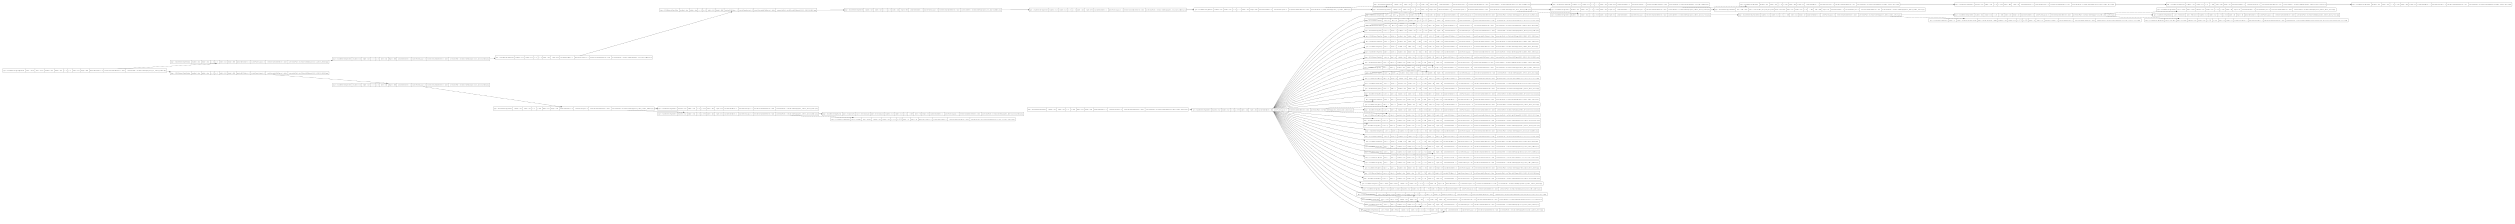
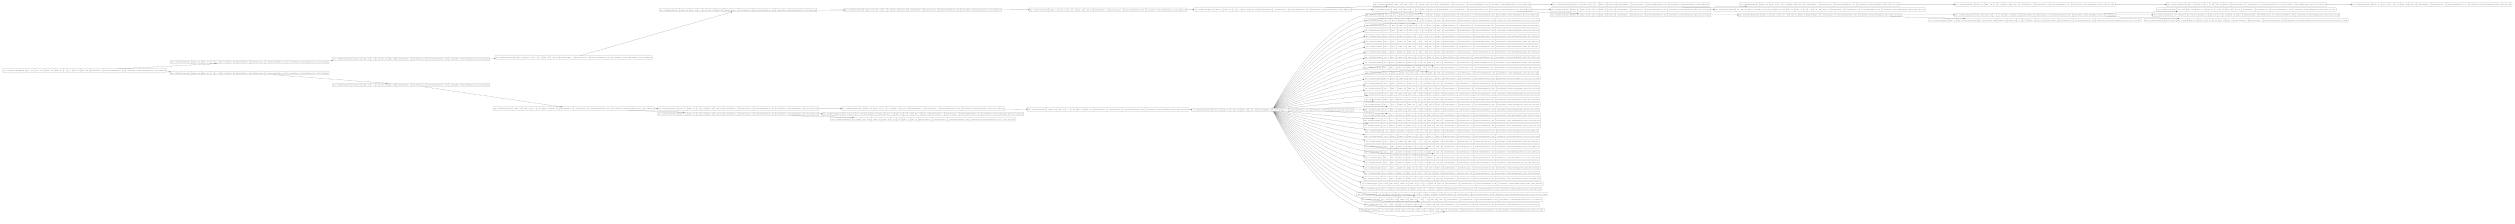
  digraph {
    rankdir=LR
    node [fontname=Arial shape=record]
    n1 [label="{type = XCUIElementTypeApplication\l|name = To Do\l|label = To Do\l|enabled = true\l|visible = true\l|x = 0\l|y = 0\l|width = 414\l|height = 896\l|numberOfChildren = 3\l|eventGeneratedOnElement = false \l|screenshotPath = msToDo-edit/S2/pngs/0.0_0.0_1242.0_2688.0.png\l}"]
    n2 [label="{type = XCUIElementTypeWindow\l|enabled = true\l|visible = true\l|x = 0\l|y = 0\l|width = 414\l|height = 896\l|numberOfChildren = 1\l|numInParentLayout = 0\l|eventGeneratedOnElement = false \l|screenshotPath = msToDo-edit/S2/pngs/0.0_0.0_1242.0_2688.0.png\l}"]
    n3 [label="{type = XCUIElementTypeWindow\l|enabled = true\l|visible = true\l|x = 0\l|y = 0\l|width = 414\l|height = 896\l|numberOfChildren = 1\l|numInParentLayout = 2\l|eventGeneratedOnElement = false \l|screenshotPath = msToDo-edit/S2/pngs/0.0_0.0_1242.0_2688.0.png\l}"]
    n4 [label="{type = XCUIElementTypeOther\l|enabled = true\l|visible = true\l|x = 0\l|y = 0\l|width = 414\l|height = 896\l|numberOfChildren = 1\l|numInParentLayout = 0\l|eventGeneratedOnElement = false \l|screenshotPath = msToDo-edit/S2/pngs/0.0_0.0_1242.0_2688.0.png\l}"]
    n5 [label="{type = XCUIElementTypeOther\l|enabled = true\l|visible = true\l|x = 0\l|y = 0\l|width = 414\l|height = 896\l|numberOfChildren = 1\l|numInParentLayout = 0\l|eventGeneratedOnElement = false \l|screenshotPath = msToDo-edit/S2/pngs/0.0_0.0_1242.0_2688.0.png\l}"]
    n6 [label="{type = XCUIElementTypeOther\l|enabled = true\l|visible = true\l|x = 0\l|y = 0\l|width = 414\l|height = 896\l|numberOfChildren = 1\l|numInParentLayout = 0\l|eventGeneratedOnElement = false \l|screenshotPath = msToDo-edit/S2/pngs/0.0_0.0_1242.0_2688.0.png\l}"]
    n7 [label="{type = XCUIElementTypeOther\l|enabled = true\l|visible = true\l|x = 0\l|y = 595\l|width = 414\l|height = 301\l|numberOfChildren = 3\l|numInParentLayout = 0\l|eventGeneratedOnElement = false \l|screenshotPath = msToDo-edit/S2/pngs/0.0_1785.0_1242.0_2688.0.png\l}"]
    n8 [label="{type = XCUIElementTypeOther\l|enabled = true\l|visible = true\l|x = 0\l|y = 0\l|width = 414\l|height = 896\l|numberOfChildren = 1\l|numInParentLayout = 0\l|eventGeneratedOnElement = false \l|screenshotPath = msToDo-edit/S2/pngs/0.0_0.0_1242.0_2688.0.png\l}"]
    n9 [label="{type = XCUIElementTypeOther\l|enabled = true\l|visible = true\l|x = 0\l|y = 595\l|width = 414\l|height = 243\l|numberOfChildren = 1\l|numInParentLayout = 1\l|eventGeneratedOnElement = false \l|screenshotPath = msToDo-edit/S2/pngs/0.0_1785.0_1242.0_2514.0.png\l}"]
    n10 [label="{type = XCUIElementTypeOther\l|enabled = true\l|visible = true\l|x = 0\l|y = 595\l|width = 414\l|height = 301\l|numberOfChildren = 2\l|numInParentLayout = 2\l|eventGeneratedOnElement = false \l|screenshotPath = msToDo-edit/S2/pngs/0.0_1785.0_1242.0_2688.0.png\l}"]
    n11 [label="{type = XCUIElementTypeOther\l|enabled = true\l|visible = true\l|x = 0\l|y = 0\l|width = 414\l|height = 896\l|numberOfChildren = 3\l|numInParentLayout = 0\l|eventGeneratedOnElement = false \l|screenshotPath = msToDo-edit/S2/pngs/0.0_0.0_1242.0_2688.0.png\l}"]
+   n12 [label="{type = XCUIElementTypeKeyboard\l|enabled = true\l|visible = true\l|x = 0\l|y = 595\l|width = 414\l|height = 243\l|numberOfChildren = 1\l|numInParentLayout = 0\l|eventGeneratedOnElement = false \l|screenshotPath = msToDo-edit/S2/pngs/0.0_1785.0_1242.0_2514.0.png\l}"]
    n13 [label="{type = XCUIElementTypeButton\l|value = English (US)\l|name = Next keyboard\l|label = Next keyboard\l|enabled = true\l|visible = true\l|x = 2\l|y = 829\l|width = 78\l|height = 66\l|numberOfChildren = 1\l|numInParentLayout = 0\l|eventGeneratedOnElement = false \l|screenshotPath = msToDo-edit/S2/pngs/6.0_2487.0_240.0_2685.0.png\l}"]
    n14 [label="{type = XCUIElementTypeButton\l|name = dictation\l|label = Dictate\l|enabled = true\l|visible = true\l|x = 334\l|y = 829\l|width = 78\l|height = 66\l|numberOfChildren = 1\l|numInParentLayout = 1\l|eventGeneratedOnElement = false \l|screenshotPath = msToDo-edit/S2/pngs/1002.0_2487.0_1236.0_2685.0.png\l}"]
    n15 [label="{type = XCUIElementTypeOther\l|enabled = true\l|visible = true\l|x = 0\l|y = 0\l|width = 414\l|height = 896\l|numberOfChildren = 1\l|numInParentLayout = 1\l|eventGeneratedOnElement = false \l|screenshotPath = msToDo-edit/S2/pngs/0.0_0.0_1242.0_2688.0.png\l}"]
    n16 [label="{type = XCUIElementTypeOther\l|enabled = true\l|visible = true\l|x = 0\l|y = 595\l|width = 414\l|height = 243\l|numberOfChildren = 1\l|numInParentLayout = 0\l|eventGeneratedOnElement = false \l|screenshotPath = msToDo-edit/S2/pngs/0.0_1785.0_1242.0_2514.0.png\l}"]
    n17 [label="{type = XCUIElementTypeOther\l|enabled = true\l|visible = true\l|x = 0\l|y = 0\l|width = 414\l|height = 896\l|numberOfChildren = 2\l|numInParentLayout = 0\l|eventGeneratedOnElement = false \l|screenshotPath = msToDo-edit/S2/pngs/0.0_0.0_1242.0_2688.0.png\l}"]
    n18 [label="{type = XCUIElementTypeOther\l|enabled = true\l|visible = true\l|x = 0\l|y = 595\l|width = 414\l|height = 243\l|numberOfChildren = 38\l|numInParentLayout = 0\l|eventGeneratedOnElement = false \l|screenshotPath = msToDo-edit/S2/pngs/0.0_1785.0_1242.0_2514.0.png\l}"]
    n19 [label="{type = XCUIElementTypeOther\l|enabled = true\l|visible = true\l|x = 0\l|y = 0\l|width = 414\l|height = 896\l|numberOfChildren = 2\l|numInParentLayout = 0\l|eventGeneratedOnElement = false \l|screenshotPath = msToDo-edit/S2/pngs/0.0_0.0_1242.0_2688.0.png\l}"]
    n20 [label="{type = XCUIElementTypeOther\l|enabled = true\l|visible = true\l|x = 0\l|y = 44\l|width = 414\l|height = 852\l|numberOfChildren = 2\l|numInParentLayout = 1\l|eventGeneratedOnElement = false \l|screenshotPath = msToDo-edit/S2/pngs/0.0_132.0_1242.0_2688.0.png\l}"]
    n21 [label="{type = XCUIElementTypeKey\l|name = ض\l|label = ض\l|enabled = true\l|visible = true\l|x = 2\l|y = 602\l|width = 38\l|height = 49\l|numberOfChildren = 0\l|numInParentLayout = 0\l|eventGeneratedOnElement = false \l|screenshotPath = msToDo-edit/S2/pngs/6.0_1806.0_120.0_1953.0.png\l}"]
    n22 [label="{type = XCUIElementTypeKey\l|name = ص\l|label = ص\l|enabled = true\l|visible = true\l|x = 40\l|y = 602\l|width = 37\l|height = 49\l|numberOfChildren = 0\l|numInParentLayout = 1\l|eventGeneratedOnElement = false \l|screenshotPath = msToDo-edit/S2/pngs/120.0_1806.0_231.0_1953.0.png\l}"]
    n23 [label="{type = XCUIElementTypeKey\l|name = ق\l|label = ق\l|enabled = true\l|visible = true\l|x = 77\l|y = 602\l|width = 38\l|height = 49\l|numberOfChildren = 0\l|numInParentLayout = 2\l|eventGeneratedOnElement = false \l|screenshotPath = msToDo-edit/S2/pngs/231.0_1806.0_345.0_1953.0.png\l}"]
    n24 [label="{type = XCUIElementTypeKey\l|name = ف\l|label = ف\l|enabled = true\l|visible = true\l|x = 115\l|y = 602\l|width = 37\l|height = 49\l|numberOfChildren = 0\l|numInParentLayout = 3\l|eventGeneratedOnElement = false \l|screenshotPath = msToDo-edit/S2/pngs/345.0_1806.0_456.0_1953.0.png\l}"]
    n25 [label="{type = XCUIElementTypeKey\l|name = غ\l|label = غ\l|enabled = true\l|visible = true\l|x = 152\l|y = 602\l|width = 37\l|height = 49\l|numberOfChildren = 0\l|numInParentLayout = 4\l|eventGeneratedOnElement = false \l|screenshotPath = msToDo-edit/S2/pngs/456.0_1806.0_567.0_1953.0.png\l}"]
    n26 [label="{type = XCUIElementTypeKey\l|name = ع\l|label = ع\l|enabled = true\l|visible = true\l|x = 189\l|y = 602\l|width = 37\l|height = 49\l|numberOfChildren = 0\l|numInParentLayout = 5\l|eventGeneratedOnElement = false \l|screenshotPath = msToDo-edit/S2/pngs/567.0_1806.0_678.0_1953.0.png\l}"]
    n27 [label="{type = XCUIElementTypeKey\l|name = ه\l|label = ه\l|enabled = true\l|visible = true\l|x = 226\l|y = 602\l|width = 37\l|height = 49\l|numberOfChildren = 0\l|numInParentLayout = 6\l|eventGeneratedOnElement = false \l|screenshotPath = msToDo-edit/S2/pngs/678.0_1806.0_789.0_1953.0.png\l}"]
    n28 [label="{type = XCUIElementTypeKey\l|name = خ\l|label = خ\l|enabled = true\l|visible = true\l|x = 263\l|y = 602\l|width = 37\l|height = 49\l|numberOfChildren = 0\l|numInParentLayout = 7\l|eventGeneratedOnElement = false \l|screenshotPath = msToDo-edit/S2/pngs/789.0_1806.0_900.0_1953.0.png\l}"]
    n29 [label="{type = XCUIElementTypeKey\l|name = ح\l|label = ح\l|enabled = true\l|visible = true\l|x = 300\l|y = 602\l|width = 38\l|height = 49\l|numberOfChildren = 0\l|numInParentLayout = 8\l|eventGeneratedOnElement = false \l|screenshotPath = msToDo-edit/S2/pngs/900.0_1806.0_1014.0_1953.0.png\l}"]
    n30 [label="{type = XCUIElementTypeKey\l|name = ج\l|label = ج\l|enabled = true\l|visible = true\l|x = 338\l|y = 602\l|width = 37\l|height = 49\l|numberOfChildren = 0\l|numInParentLayout = 9\l|eventGeneratedOnElement = false \l|screenshotPath = msToDo-edit/S2/pngs/1014.0_1806.0_1125.0_1953.0.png\l}"]
    n31 [label="{type = XCUIElementTypeKey\l|name = چ\l|label = چ\l|enabled = true\l|visible = true\l|x = 375\l|y = 602\l|width = 38\l|height = 49\l|numberOfChildren = 0\l|numInParentLayout = 10\l|eventGeneratedOnElement = false \l|screenshotPath = msToDo-edit/S2/pngs/1125.0_1806.0_1239.0_1953.0.png\l}"]
    n32 [label="{type = XCUIElementTypeKey\l|name = ش\l|label = ش\l|enabled = true\l|visible = true\l|x = 2\l|y = 658\l|width = 38\l|height = 49\l|numberOfChildren = 0\l|numInParentLayout = 11\l|eventGeneratedOnElement = false \l|screenshotPath = msToDo-edit/S2/pngs/6.0_1974.0_120.0_2121.0.png\l}"]
    n33 [label="{type = XCUIElementTypeKey\l|name = س\l|label = س\l|enabled = true\l|visible = true\l|x = 40\l|y = 658\l|width = 37\l|height = 49\l|numberOfChildren = 0\l|numInParentLayout = 12\l|eventGeneratedOnElement = false \l|screenshotPath = msToDo-edit/S2/pngs/120.0_1974.0_231.0_2121.0.png\l}"]
    n34 [label="{type = XCUIElementTypeKey\l|name = ی\l|label = ی\l|enabled = true\l|visible = true\l|x = 77\l|y = 658\l|width = 38\l|height = 49\l|numberOfChildren = 0\l|numInParentLayout = 13\l|eventGeneratedOnElement = false \l|screenshotPath = msToDo-edit/S2/pngs/231.0_1974.0_345.0_2121.0.png\l}"]
    n35 [label="{type = XCUIElementTypeKey\l|name = ب\l|label = ب\l|enabled = true\l|visible = true\l|x = 115\l|y = 658\l|width = 37\l|height = 49\l|numberOfChildren = 0\l|numInParentLayout = 14\l|eventGeneratedOnElement = false \l|screenshotPath = msToDo-edit/S2/pngs/345.0_1974.0_456.0_2121.0.png\l}"]
    n36 [label="{type = XCUIElementTypeKey\l|name = ل\l|label = ل\l|enabled = true\l|visible = true\l|x = 152\l|y = 658\l|width = 37\l|height = 49\l|numberOfChildren = 0\l|numInParentLayout = 15\l|eventGeneratedOnElement = false \l|screenshotPath = msToDo-edit/S2/pngs/456.0_1974.0_567.0_2121.0.png\l}"]
    n37 [label="{type = XCUIElementTypeKey\l|name = ا\l|label = ا\l|enabled = true\l|visible = true\l|x = 189\l|y = 658\l|width = 37\l|height = 49\l|numberOfChildren = 0\l|numInParentLayout = 16\l|eventGeneratedOnElement = false \l|screenshotPath = msToDo-edit/S2/pngs/567.0_1974.0_678.0_2121.0.png\l}"]
    n38 [label="{type = XCUIElementTypeKey\l|name = ت\l|label = ت\l|enabled = true\l|visible = true\l|x = 226\l|y = 658\l|width = 37\l|height = 49\l|numberOfChildren = 0\l|numInParentLayout = 17\l|eventGeneratedOnElement = false \l|screenshotPath = msToDo-edit/S2/pngs/678.0_1974.0_789.0_2121.0.png\l}"]
    n39 [label="{type = XCUIElementTypeKey\l|name = ن\l|label = ن\l|enabled = true\l|visible = true\l|x = 263\l|y = 658\l|width = 37\l|height = 49\l|numberOfChildren = 0\l|numInParentLayout = 18\l|eventGeneratedOnElement = false \l|screenshotPath = msToDo-edit/S2/pngs/789.0_1974.0_900.0_2121.0.png\l}"]
    n40 [label="{type = XCUIElementTypeKey\l|name = م\l|label = م\l|enabled = true\l|visible = true\l|x = 300\l|y = 658\l|width = 38\l|height = 49\l|numberOfChildren = 0\l|numInParentLayout = 19\l|eventGeneratedOnElement = false \l|screenshotPath = msToDo-edit/S2/pngs/900.0_1974.0_1014.0_2121.0.png\l}"]
    n41 [label="{type = XCUIElementTypeKey\l|name = ک\l|label = ک\l|enabled = true\l|visible = true\l|x = 338\l|y = 658\l|width = 37\l|height = 49\l|numberOfChildren = 0\l|numInParentLayout = 20\l|eventGeneratedOnElement = false \l|screenshotPath = msToDo-edit/S2/pngs/1014.0_1974.0_1125.0_2121.0.png\l}"]
    n42 [label="{type = XCUIElementTypeKey\l|name = گ\l|label = گ\l|enabled = true\l|visible = true\l|x = 375\l|y = 658\l|width = 38\l|height = 49\l|numberOfChildren = 0\l|numInParentLayout = 21\l|eventGeneratedOnElement = false \l|screenshotPath = msToDo-edit/S2/pngs/1125.0_1974.0_1239.0_2121.0.png\l}"]
    n43 [label="{type = XCUIElementTypeKey\l|name = ظ\l|label = ظ\l|enabled = true\l|visible = true\l|x = 2\l|y = 714\l|width = 38\l|height = 49\l|numberOfChildren = 0\l|numInParentLayout = 22\l|eventGeneratedOnElement = false \l|screenshotPath = msToDo-edit/S2/pngs/6.0_2142.0_120.0_2289.0.png\l}"]
    n44 [label="{type = XCUIElementTypeKey\l|name = ط\l|label = ط\l|enabled = true\l|visible = true\l|x = 40\l|y = 714\l|width = 37\l|height = 49\l|numberOfChildren = 0\l|numInParentLayout = 23\l|eventGeneratedOnElement = false \l|screenshotPath = msToDo-edit/S2/pngs/120.0_2142.0_231.0_2289.0.png\l}"]
    n45 [label="{type = XCUIElementTypeKey\l|name = ژ\l|label = ژ\l|enabled = true\l|visible = true\l|x = 77\l|y = 714\l|width = 38\l|height = 49\l|numberOfChildren = 0\l|numInParentLayout = 24\l|eventGeneratedOnElement = false \l|screenshotPath = msToDo-edit/S2/pngs/231.0_2142.0_345.0_2289.0.png\l}"]
    n46 [label="{type = XCUIElementTypeKey\l|name = ز\l|label = ز\l|enabled = true\l|visible = true\l|x = 115\l|y = 714\l|width = 37\l|height = 49\l|numberOfChildren = 0\l|numInParentLayout = 25\l|eventGeneratedOnElement = false \l|screenshotPath = msToDo-edit/S2/pngs/345.0_2142.0_456.0_2289.0.png\l}"]
    n47 [label="{type = XCUIElementTypeKey\l|name = ر\l|label = ر\l|enabled = true\l|visible = true\l|x = 152\l|y = 714\l|width = 37\l|height = 49\l|numberOfChildren = 0\l|numInParentLayout = 26\l|eventGeneratedOnElement = false \l|screenshotPath = msToDo-edit/S2/pngs/456.0_2142.0_567.0_2289.0.png\l}"]
    n48 [label="{type = XCUIElementTypeKey\l|name = ذ\l|label = ذ\l|enabled = true\l|visible = true\l|x = 189\l|y = 714\l|width = 37\l|height = 49\l|numberOfChildren = 0\l|numInParentLayout = 27\l|eventGeneratedOnElement = false \l|screenshotPath = msToDo-edit/S2/pngs/567.0_2142.0_678.0_2289.0.png\l}"]
    n49 [label="{type = XCUIElementTypeKey\l|name = د\l|label = د\l|enabled = true\l|visible = true\l|x = 226\l|y = 714\l|width = 37\l|height = 49\l|numberOfChildren = 0\l|numInParentLayout = 28\l|eventGeneratedOnElement = false \l|screenshotPath = msToDo-edit/S2/pngs/678.0_2142.0_789.0_2289.0.png\l}"]
    n50 [label="{type = XCUIElementTypeKey\l|name = پ\l|label = پ\l|enabled = true\l|visible = true\l|x = 263\l|y = 714\l|width = 37\l|height = 49\l|numberOfChildren = 0\l|numInParentLayout = 29\l|eventGeneratedOnElement = false \l|screenshotPath = msToDo-edit/S2/pngs/789.0_2142.0_900.0_2289.0.png\l}"]
    n51 [label="{type = XCUIElementTypeKey\l|name = و\l|label = و\l|enabled = true\l|visible = true\l|x = 300\l|y = 714\l|width = 38\l|height = 49\l|numberOfChildren = 0\l|numInParentLayout = 30\l|eventGeneratedOnElement = false \l|screenshotPath = msToDo-edit/S2/pngs/900.0_2142.0_1014.0_2289.0.png\l}"]
    n52 [label="{type = XCUIElementTypeKey\l|name = ث\l|label = ث\l|enabled = true\l|visible = true\l|x = 338\l|y = 714\l|width = 37\l|height = 49\l|numberOfChildren = 0\l|numInParentLayout = 31\l|eventGeneratedOnElement = false \l|screenshotPath = msToDo-edit/S2/pngs/1014.0_2142.0_1125.0_2289.0.png\l}"]
    n53 [label="{type = XCUIElementTypeKey\l|name = delete\l|label = delete\l|enabled = true\l|visible = true\l|x = 375\l|y = 714\l|width = 38\l|height = 49\l|numberOfChildren = 0\l|numInParentLayout = 32\l|eventGeneratedOnElement = false \l|screenshotPath = msToDo-edit/S2/pngs/1125.0_2142.0_1239.0_2289.0.png\l}"]
    n54 [label="{type = XCUIElementTypeKey\l|name = more\l|label = numbers\l|enabled = true\l|visible = true\l|x = 2\l|y = 770\l|width = 51\l|height = 49\l|numberOfChildren = 0\l|numInParentLayout = 33\l|eventGeneratedOnElement = false \l|screenshotPath = msToDo-edit/S2/pngs/6.0_2310.0_159.0_2457.0.png\l}"]
    n55 [label="{type = XCUIElementTypeButton\l|name = Emoji\l|label = Emoji\l|enabled = true\l|visible = true\l|x = 53\l|y = 770\l|width = 52\l|height = 49\l|numberOfChildren = 0\l|numInParentLayout = 34\l|eventGeneratedOnElement = false \l|screenshotPath = msToDo-edit/S2/pngs/159.00000000000003_2310.0_315.0_2457.0.png\l}"]
    n56 [label="{type = XCUIElementTypeKey\l|name = فاصله\l|label = فاصله\l|enabled = true\l|visible = true\l|x = 105\l|y = 770\l|width = 154\l|height = 49\l|numberOfChildren = 0\l|numInParentLayout = 35\l|eventGeneratedOnElement = false \l|screenshotPath = msToDo-edit/S2/pngs/315.0_2310.0_777.0_2457.0.png\l}"]
    n57 [label="{type = XCUIElementTypeKey\l|name = ␣\l|label = ␣\l|enabled = true\l|visible = true\l|x = 259\l|y = 770\l|width = 51\l|height = 49\l|numberOfChildren = 0\l|numInParentLayout = 36\l|eventGeneratedOnElement = false \l|screenshotPath = msToDo-edit/S2/pngs/777.0_2310.0_930.0_2457.0.png\l}"]
    n58 [label="{type = XCUIElementTypeButton\l|name = Return\l|label = Return\l|enabled = true\l|visible = true\l|x = 310\l|y = 770\l|width = 102\l|height = 49\l|numberOfChildren = 0\l|numInParentLayout = 37\l|eventGeneratedOnElement = false \l|screenshotPath = msToDo-edit/S2/pngs/930.0_2310.0_1236.0_2457.0.png\l}"]
    n59 [label="{type = XCUIElementTypeOther\l|enabled = true\l|visible = true\l|x = 0\l|y = 0\l|width = 414\l|height = 896\l|numberOfChildren = 0\l|numInParentLayout = 1\l|eventGeneratedOnElement = false \l|screenshotPath = msToDo-edit/S2/pngs/0.0_0.0_1242.0_2688.0.png\l}"]
    n60 [label="{type = XCUIElementTypeOther\l|enabled = true\l|visible = true\l|x = 0\l|y = 483\l|width = 414\l|height = 52\l|numberOfChildren = 2\l|numInParentLayout = 0\l|eventGeneratedOnElement = false \l|screenshotPath = msToDo-edit/S2/pngs/0.0_1449.0_1242.0_1605.0.png\l}"]
    n61 [label="{type = XCUIElementTypeOther\l|enabled = true\l|visible = true\l|x = 0\l|y = 535\l|width = 414\l|height = 52\l|numberOfChildren = 1\l|numInParentLayout = 1\l|eventGeneratedOnElement = false \l|screenshotPath = msToDo-edit/S2/pngs/0.0_1605.0_1242.0_1761.0.png\l}"]
    n62 [label="{type = XCUIElementTypeOther\l|enabled = true\l|visible = true\l|x = 8\l|y = 483\l|width = 398\l|height = 54\l|numberOfChildren = 1\l|numInParentLayout = 0\l|eventGeneratedOnElement = true \l|screenshotPath = msToDo-edit/S2/pngs/24.0_1449.0_1218.0_1611.0.png\l}"]
    n63 [label="{type = XCUIElementTypeTextField\l|value = Add a Task\l|name = screenreader_task_add_task_field\l|label = Add a task\l|label = true\l|visible = true\l|x = 8\l|y = 483\l|width = 398\l|height = 54\l|numberOfChildren = 0\l|numInParentLayout = 1\l|eventGeneratedOnElement = true \l|screenshotPath = msToDo-edit/S2/pngs/24.0_1449.0_1218.0_1611.0.png\l}"]
    n64 [label="{type = XCUIElementTypeScrollView\l|enabled = true\l|visible = true\l|x = 0\l|y = 535\l|width = 414\l|height = 52\l|numberOfChildren = 2\l|numInParentLayout = 0\l|eventGeneratedOnElement = false \l|screenshotPath = msToDo-edit/S2/pngs/0.0_1605.0_1242.0_1761.0.png\l}"]
    n65 [label="{type = XCUIElementTypeOther\l|enabled = true\l|visible = true\l|x = 8\l|y = 483\l|width = 398\l|height = 54\l|numberOfChildren = 3\l|numInParentLayout = 0\l|eventGeneratedOnElement = true \l|screenshotPath = msToDo-edit/S2/pngs/24.0_1449.0_1218.0_1611.0.png\l}"]
    n66 [label="{type = XCUIElementTypeOther\l|enabled = true\l|visible = true\l|x = 24\l|y = 535\l|width = 130\l|height = 52\l|numberOfChildren = 3\l|numInParentLayout = 0\l|eventGeneratedOnElement = false \l|screenshotPath = msToDo-edit/S2/pngs/72.0_1605.0_462.0_1761.0.png\l}"]
    n67 [label="{type = XCUIElementTypeOther\l|value = 0%\l|name = Vertical scroll bar, 1 page\l|label = Vertical scroll bar, 1 page\l|enabled = true\l|visible = true\l|x = 373\l|y = 535\l|width = 30\l|height = 52\l|numberOfChildren = 0\l|numInParentLayout = 1\l|eventGeneratedOnElement = false \l|screenshotPath = msToDo-edit/S2/pngs/1119.0_1605.0_1209.0_1761.0.png\l}"]
    n68 [label="{type = XCUIElementTypeOther\l|enabled = true\l|visible = true\l|x = 8\l|y = 483\l|width = 398\l|height = 54\l|numberOfChildren = 1\l|numInParentLayout = 2\l|eventGeneratedOnElement = true \l|screenshotPath = msToDo-edit/S2/pngs/24.0_1449.0_1218.0_1611.0.png\l}"]
    n69 [label="{type = XCUIElementTypeButton\l|name = Tasks\l|label = Tasks\l|enabled = true\l|visible = true\l|x = 24\l|y = 535\l|width = 38\l|height = 52\l|numberOfChildren = 0\l|numInParentLayout = 0\l|eventGeneratedOnElement = false \l|screenshotPath = msToDo-edit/S2/pngs/72.0_1605.0_186.0_1761.0.png\l}"]
    n70 [label="{type = XCUIElementTypeButton\l|name = Remind me\l|label = Remind me\l|enabled = true\l|visible = true\l|x = 70\l|y = 535\l|width = 38\l|height = 52\l|numberOfChildren = 0\l|numInParentLayout = 1\l|eventGeneratedOnElement = false \l|screenshotPath = msToDo-edit/S2/pngs/210.0_1605.0_324.0_1761.0.png\l}"]
    n71 [label="{type = XCUIElementTypeButton\l|name = Due date\l|label = Due date\l|enabled = true\l|visible = true\l|x = 116\l|y = 535\l|width = 38\l|height = 52\l|numberOfChildren = 0\l|numInParentLayout = 2\l|eventGeneratedOnElement = false \l|screenshotPath = msToDo-edit/S2/pngs/348.00000000000006_1605.0_462.00000000000006_1761.0.png\l}"]
    n72 [label="{type = XCUIElementTypeOther\l|enabled = true\l|visible = true\l|x = 8\l|y = 483\l|width = 398\l|height = 54\l|numberOfChildren = 0\l|numInParentLayout = 0\l|eventGeneratedOnElement = true \l|screenshotPath = msToDo-edit/S2/pngs/24.0_1449.0_1218.0_1611.0.png\l}"]
    n1 -> n2
    n1 -> n3
    n2 -> n4
    n3 -> n5
    n4 -> n6
    n5 -> n7
    n6 -> n8
    n7 -> n9
    n7 -> n10
    n8 -> n11
+   n9 -> n12
    n10 -> n13
    n10 -> n14
    n11 -> n15
+   n12 -> n16
    n15 -> n17
    n16 -> n18
    n17 -> n19
    n17 -> n20
    n18 -> n21
    n18 -> n22
    n18 -> n23
    n18 -> n24
    n18 -> n25
    n18 -> n26
    n18 -> n27
    n18 -> n28
    n18 -> n29
    n18 -> n30
    n18 -> n31
    n18 -> n32
    n18 -> n33
    n18 -> n34
    n18 -> n35
    n18 -> n36
    n18 -> n37
    n18 -> n38
    n18 -> n39
    n18 -> n40
    n18 -> n41
    n18 -> n42
    n18 -> n43
    n18 -> n44
    n18 -> n45
    n18 -> n46
    n18 -> n47
    n18 -> n48
    n18 -> n49
    n18 -> n50
    n18 -> n51
    n18 -> n52
    n18 -> n53
    n18 -> n54
    n18 -> n55
    n18 -> n56
    n18 -> n57
    n18 -> n58
    n19 -> n59
    n20 -> n60
    n20 -> n61
    n60 -> n62
    n60 -> n63
    n61 -> n64
    n62 -> n65
    n64 -> n66
    n64 -> n67
    n65 -> n68
    n66 -> n69
    n66 -> n70
    n66 -> n71
    n68 -> n72
  }
